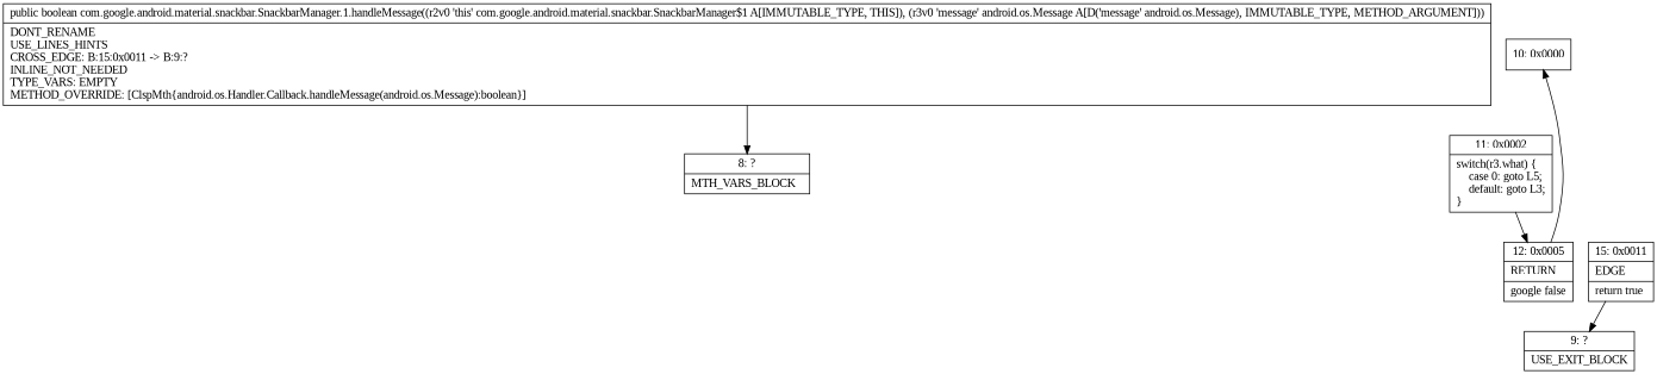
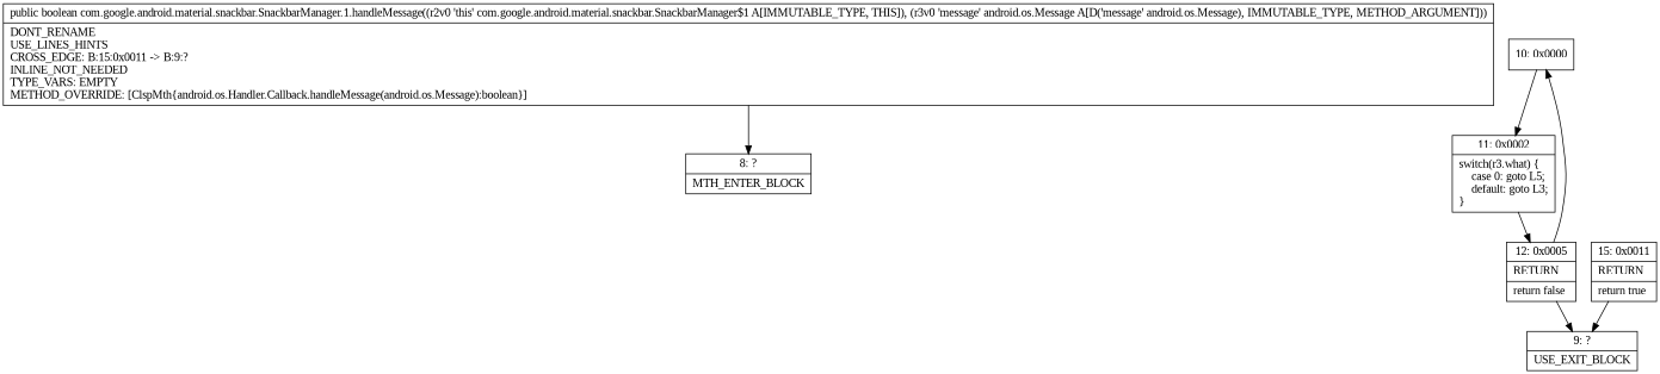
  digraph {
    fontname="Liberation Serif"
    node [fontname="Liberation Serif" shape=record]
    edge [fontname="Liberation Serif"]
-   n1 [label="{8\:\ ?|MTH_VARS_BLOCK\l}"]
+   n1 [label="{8\:\ ?|MTH_ENTER_BLOCK\l}"]
    n2 [label="{10\:\ 0x0000}"]
    n3 [label="{11\:\ 0x0002|switch(r3.what) \{\l    case 0: goto L5;\l    default: goto L3;\l\}\l}"]
-   n4 [label="{12\:\ 0x0005|RETURN\l|google false\l}"]
+   n4 [label="{12\:\ 0x0005|RETURN\l|return false\l}"]
    n5 [label="{9\:\ ?|USE_EXIT_BLOCK\l}"]
-   n6 [label="{15\:\ 0x0011|EDGE\l|return true\l}"]
+   n6 [label="{15\:\ 0x0011|RETURN\l|return true\l}"]
    n7 [label="{public boolean com.google.android.material.snackbar.SnackbarManager.1.handleMessage((r2v0 'this' com.google.android.material.snackbar.SnackbarManager$1 A[IMMUTABLE_TYPE, THIS]), (r3v0 'message' android.os.Message A[D('message' android.os.Message), IMMUTABLE_TYPE, METHOD_ARGUMENT]))  | DONT_RENAME\lUSE_LINES_HINTS\lCROSS_EDGE: B:15:0x0011 \-\> B:9:?\lINLINE_NOT_NEEDED\lTYPE_VARS: EMPTY\lMETHOD_OVERRIDE: [ClspMth\{android.os.Handler.Callback.handleMessage(android.os.Message):boolean\}]\l}"]
+   n2 -> n3
    n3 -> n4
    n4 -> n2
+   n4 -> n5
    n6 -> n5
    n7 -> n1
  }
